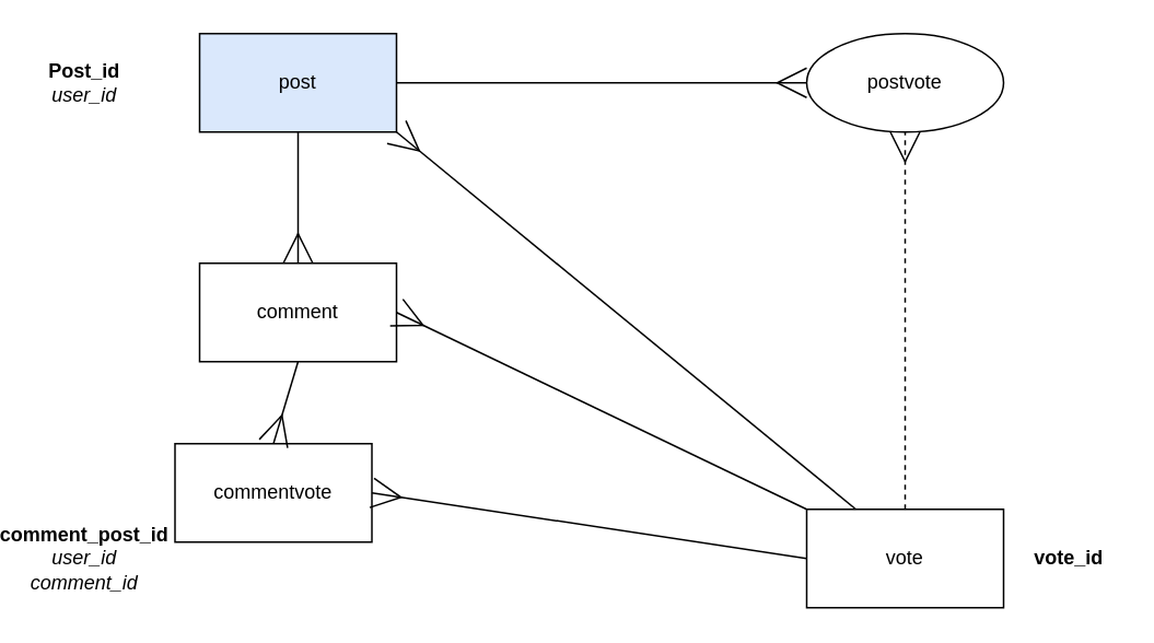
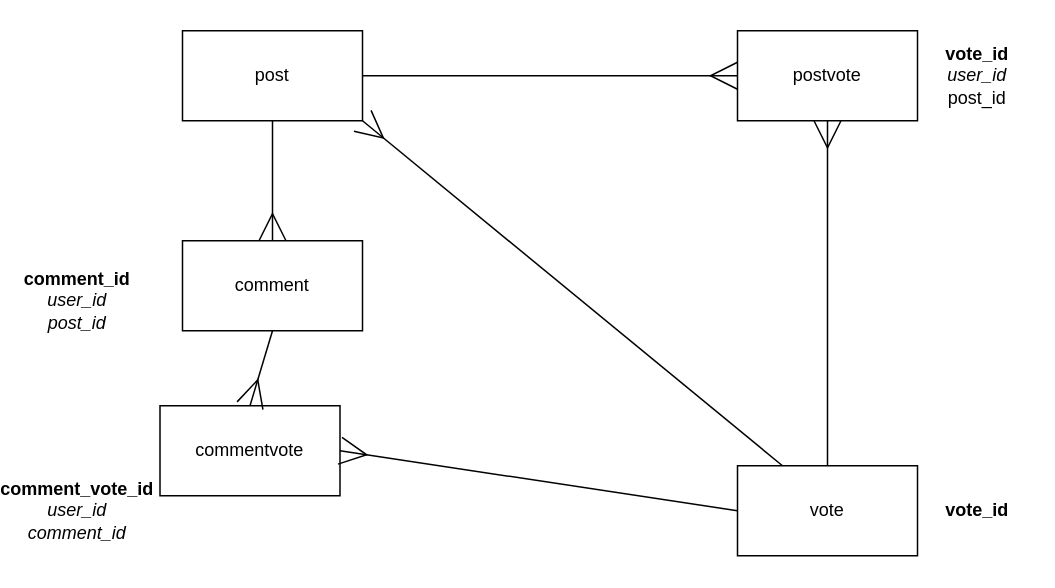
  <mxCell id="0" />
  <mxCell id="1" parent="0" />
  <mxCell id="2" value="vote" style="rounded=0;whiteSpace=wrap;html=1;" vertex="1" parent="1"><mxGeometry x="490" y="310" width="120" height="60" as="geometry" /></mxCell>
- <mxCell id="3" value="postvote" style="ellipse;whiteSpace=wrap;html=1;" vertex="1" parent="1"><mxGeometry x="490" y="20" width="120" height="60" as="geometry" /></mxCell>
- <mxCell id="4" value="post" style="rounded=0;whiteSpace=wrap;html=1;fillColor=#dae8fc;" vertex="1" parent="1"><mxGeometry x="120" y="20" width="120" height="60" as="geometry" /></mxCell>
+ <mxCell id="3" value="postvote" style="rounded=0;whiteSpace=wrap;html=1;" vertex="1" parent="1"><mxGeometry x="490" y="20" width="120" height="60" as="geometry" /></mxCell>
+ <mxCell id="4" value="post" style="rounded=0;whiteSpace=wrap;html=1;" vertex="1" parent="1"><mxGeometry x="120" y="20" width="120" height="60" as="geometry" /></mxCell>
  <mxCell id="5" value="comment" style="rounded=0;whiteSpace=wrap;html=1;" vertex="1" parent="1"><mxGeometry x="120" y="160" width="120" height="60" as="geometry" /></mxCell>
  <mxCell id="6" value="commentvote" style="rounded=0;whiteSpace=wrap;html=1;" vertex="1" parent="1"><mxGeometry x="105" y="270" width="120" height="60" as="geometry" /></mxCell>
- <mxCell id="7" value="" style="endArrow=ERmany;html=1;rounded=0;entryX=0.5;entryY=1;entryDx=0;entryDy=0;exitX=0.5;exitY=0;exitDx=0;exitDy=0;endSize=16;startSize=16;startArrow=none;startFill=0;endFill=0;dashed=1;" edge="1" parent="1" source="2" target="3"><mxGeometry width="50" height="50" relative="1" as="geometry"><mxPoint x="350" y="240" as="sourcePoint" /><mxPoint x="400" y="190" as="targetPoint" /></mxGeometry></mxCell>
+ <mxCell id="7" value="" style="endArrow=ERmany;html=1;rounded=0;entryX=0.5;entryY=1;entryDx=0;entryDy=0;exitX=0.5;exitY=0;exitDx=0;exitDy=0;endSize=16;startSize=16;startArrow=none;startFill=0;endFill=0;" edge="1" parent="1" source="2" target="3"><mxGeometry width="50" height="50" relative="1" as="geometry"><mxPoint x="350" y="240" as="sourcePoint" /><mxPoint x="400" y="190" as="targetPoint" /></mxGeometry></mxCell>
  <mxCell id="8" value="" style="endArrow=ERmany;html=1;rounded=0;entryX=0;entryY=0.5;entryDx=0;entryDy=0;endSize=16;startSize=16;startArrow=none;startFill=0;endFill=0;" edge="1" parent="1" source="4" target="3"><mxGeometry width="50" height="50" relative="1" as="geometry"><mxPoint x="350" y="240" as="sourcePoint" /><mxPoint x="400" y="190" as="targetPoint" /></mxGeometry></mxCell>
  <mxCell id="9" value="" style="endArrow=none;html=1;rounded=0;entryX=0.5;entryY=1;entryDx=0;entryDy=0;exitX=0.5;exitY=0;exitDx=0;exitDy=0;endSize=16;startSize=16;startArrow=ERmany;startFill=0;" edge="1" parent="1" source="5" target="4"><mxGeometry width="50" height="50" relative="1" as="geometry"><mxPoint x="350" y="240" as="sourcePoint" /><mxPoint x="400" y="190" as="targetPoint" /></mxGeometry></mxCell>
  <mxCell id="10" value="" style="endArrow=none;html=1;rounded=0;entryX=0.5;entryY=1;entryDx=0;entryDy=0;exitX=0.5;exitY=0;exitDx=0;exitDy=0;startSize=16;endSize=16;endFill=0;startArrow=ERmany;startFill=0;" edge="1" parent="1" source="6" target="5"><mxGeometry width="50" height="50" relative="1" as="geometry"><mxPoint x="350" y="240" as="sourcePoint" /><mxPoint x="400" y="190" as="targetPoint" /></mxGeometry></mxCell>
  <mxCell id="11" value="" style="endArrow=ERmany;html=1;rounded=0;entryX=1;entryY=1;entryDx=0;entryDy=0;exitX=0.25;exitY=0;exitDx=0;exitDy=0;startArrow=none;startFill=0;endSize=16;startSize=16;endFill=0;" edge="1" parent="1" source="2" target="4"><mxGeometry width="50" height="50" relative="1" as="geometry"><mxPoint x="640" y="310" as="sourcePoint" /><mxPoint x="400" y="190" as="targetPoint" /></mxGeometry></mxCell>
- <mxCell id="12" value="" style="endArrow=none;html=1;rounded=0;exitX=1;exitY=0.5;exitDx=0;exitDy=0;entryX=0;entryY=0;entryDx=0;entryDy=0;endSize=16;startSize=16;endFill=0;startArrow=ERmany;startFill=0;" edge="1" parent="1" source="5" target="2"><mxGeometry width="50" height="50" relative="1" as="geometry"><mxPoint x="350" y="240" as="sourcePoint" /><mxPoint x="400" y="190" as="targetPoint" /></mxGeometry></mxCell>
  <mxCell id="13" value="" style="endArrow=none;html=1;rounded=0;exitX=1;exitY=0.5;exitDx=0;exitDy=0;entryX=0;entryY=0.5;entryDx=0;entryDy=0;endSize=16;startSize=16;startArrow=ERmany;startFill=0;" edge="1" parent="1" source="6" target="2"><mxGeometry width="50" height="50" relative="1" as="geometry"><mxPoint x="350" y="240" as="sourcePoint" /><mxPoint x="400" y="190" as="targetPoint" /></mxGeometry></mxCell>
- <mxCell id="14" value="&lt;b&gt;Post_id&lt;/b&gt;&lt;br&gt;&lt;i style=&quot;&quot;&gt;user_id&lt;/i&gt;" style="text;html=1;strokeColor=none;fillColor=none;align=center;verticalAlign=middle;whiteSpace=wrap;rounded=0;" vertex="1" parent="1"><mxGeometry x="20" y="35" width="60" height="30" as="geometry" /></mxCell>
- <mxCell id="16" value="comment_post_id&lt;br&gt;&lt;span style=&quot;font-weight: normal;&quot;&gt;&lt;i&gt;user_id&lt;br&gt;comment_id&lt;/i&gt;&lt;/span&gt;" style="text;html=1;strokeColor=none;fillColor=none;align=center;verticalAlign=middle;whiteSpace=wrap;rounded=0;fontStyle=1" vertex="1" parent="1"><mxGeometry x="20" y="325" width="60" height="30" as="geometry" /></mxCell>
+ <mxCell id="15" value="comment_id&lt;br&gt;&lt;span style=&quot;font-weight: normal;&quot;&gt;&lt;i&gt;user_id&lt;br&gt;post_id&lt;/i&gt;&lt;/span&gt;" style="text;html=1;strokeColor=none;fillColor=none;align=center;verticalAlign=middle;whiteSpace=wrap;rounded=0;fontStyle=1" vertex="1" parent="1"><mxGeometry x="20" y="185" width="60" height="30" as="geometry" /></mxCell>
+ <mxCell id="16" value="comment_vote_id&lt;br&gt;&lt;span style=&quot;font-weight: normal;&quot;&gt;&lt;i&gt;user_id&lt;br&gt;comment_id&lt;/i&gt;&lt;/span&gt;" style="text;html=1;strokeColor=none;fillColor=none;align=center;verticalAlign=middle;whiteSpace=wrap;rounded=0;fontStyle=1" vertex="1" parent="1"><mxGeometry x="20" y="325" width="60" height="30" as="geometry" /></mxCell>
+ <mxCell id="17" value="&lt;b&gt;vote_id&lt;/b&gt;&lt;br&gt;&lt;i&gt;user_id&lt;br&gt;&lt;/i&gt;post_id" style="text;html=1;strokeColor=none;fillColor=none;align=center;verticalAlign=middle;whiteSpace=wrap;rounded=0;" vertex="1" parent="1"><mxGeometry x="620" y="35" width="60" height="30" as="geometry" /></mxCell>
  <mxCell id="18" value="&lt;b&gt;vote_id&lt;/b&gt;" style="text;html=1;strokeColor=none;fillColor=none;align=center;verticalAlign=middle;whiteSpace=wrap;rounded=0;" vertex="1" parent="1"><mxGeometry x="620" y="325" width="60" height="30" as="geometry" /></mxCell>
